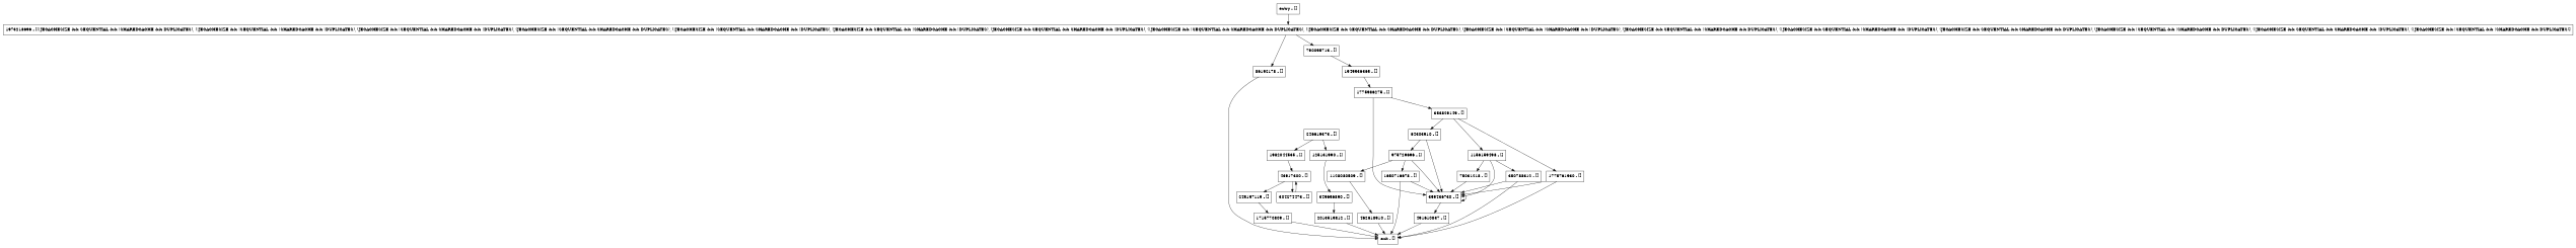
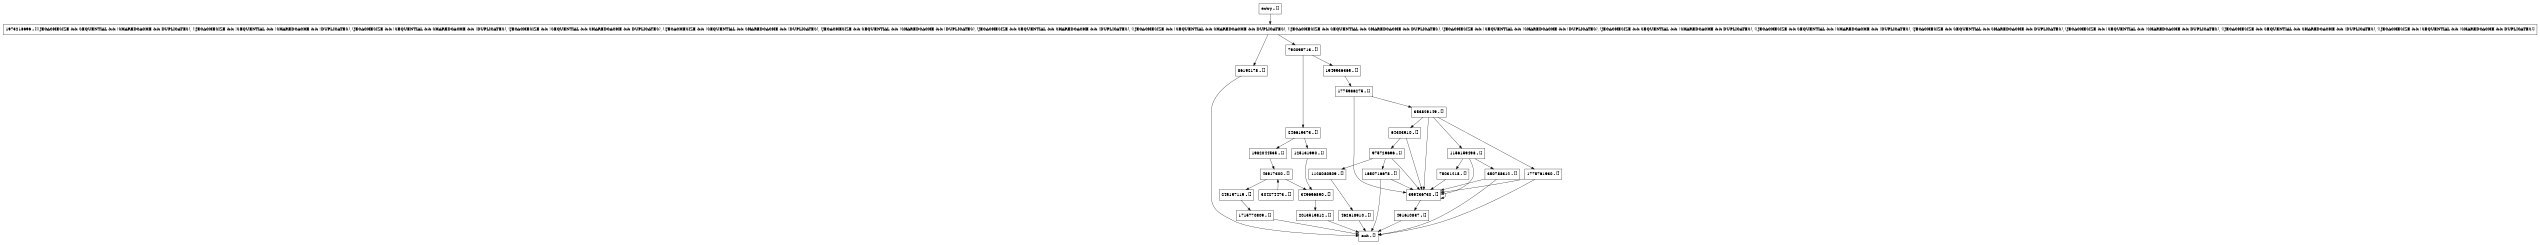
  digraph {
    node [shape=record]
    n1 [label="1715770809 - []"]
    n2 [label="exit - []"]
    n3 [label="304274473 - []"]
    n4 [label="43917300 - []"]
    n5 [label="245157119 - []"]
    n6 [label="349656890 - []"]
    n7 [label="2013519812 - []"]
    n8 [label="1775761930 - []"]
    n9 [label="359436730 - []"]
    n10 [label="491610837 - []"]
    n11 [label="975729696 - []"]
    n12 [label="1650716678 - []"]
    n13 [label="1128080509 - []"]
    n14 [label="462618910 - []"]
    n15 [label="125131990 - []"]
    n16 [label="353829149 - []"]
    n17 [label="1156159498 - []"]
    n18 [label="64303910 - []"]
    n19 [label="75031218 - []"]
    n20 [label="350788312 - []"]
    n21 [label="1949536365 - []"]
    n22 [label="1775986275 - []"]
    n23 [label="1982044535 - []"]
    n24 [label="86192178 - []"]
    n25 [label="entry - []"]
    n26 [label="1973218696 - [(!JECACHESIZE && SEQUENTIAL && !SHAREDCACHE && DUPLICATES), (!JECACHESIZE && !SEQUENTIAL && !SHAREDCACHE && !DUPLICATES), (JECACHESIZE && !SEQUENTIAL && SHAREDCACHE && !DUPLICATES), (JECACHESIZE && !SEQUENTIAL && SHAREDCACHE && DUPLICATES), (!JECACHESIZE && !SEQUENTIAL && SHAREDCACHE && !DUPLICATES), (JECACHESIZE && SEQUENTIAL && !SHAREDCACHE && !DUPLICATES), (JECACHESIZE && SEQUENTIAL && SHAREDCACHE && !DUPLICATES), (!JECACHESIZE && !SEQUENTIAL && SHAREDCACHE && DUPLICATES), (!JECACHESIZE && SEQUENTIAL && SHAREDCACHE && DUPLICATES), (JECACHESIZE && !SEQUENTIAL && !SHAREDCACHE && !DUPLICATES), (JECACHESIZE && SEQUENTIAL && !SHAREDCACHE && DUPLICATES), (!JECACHESIZE && SEQUENTIAL && !SHAREDCACHE && !DUPLICATES), (JECACHESIZE && SEQUENTIAL && SHAREDCACHE && DUPLICATES), (JECACHESIZE && !SEQUENTIAL && !SHAREDCACHE && DUPLICATES), (!JECACHESIZE && SEQUENTIAL && SHAREDCACHE && !DUPLICATES), (!JECACHESIZE && !SEQUENTIAL && !SHAREDCACHE && DUPLICATES)]"]
    n27 [label="790095713 - []"]
    n28 [label="246619373 - []"]
    n1 -> n2
    n3 -> n4
-   n4 -> n3
+   n4 -> n6
    n4 -> n5
    n5 -> n1
    n6 -> n7
    n7 -> n2
    n8 -> n2
    n8 -> n9
    n9 -> n9
    n9 -> n10
    n10 -> n2
    n11 -> n9
    n11 -> n12
    n11 -> n13
    n12 -> n2
    n12 -> n9
    n13 -> n14
    n14 -> n2
    n15 -> n6
    n16 -> n8
+   n16 -> n9
    n16 -> n17
    n16 -> n18
    n17 -> n9
    n17 -> n19
    n17 -> n20
    n18 -> n9
    n18 -> n11
    n19 -> n9
    n20 -> n2
    n20 -> n9
    n21 -> n22
    n22 -> n9
    n22 -> n16
    n23 -> n4
    n24 -> n2
    n25 -> n26
    n26 -> n24
    n26 -> n27
    n27 -> n21
+   n27 -> n28
    n28 -> n15
    n28 -> n23
  }
